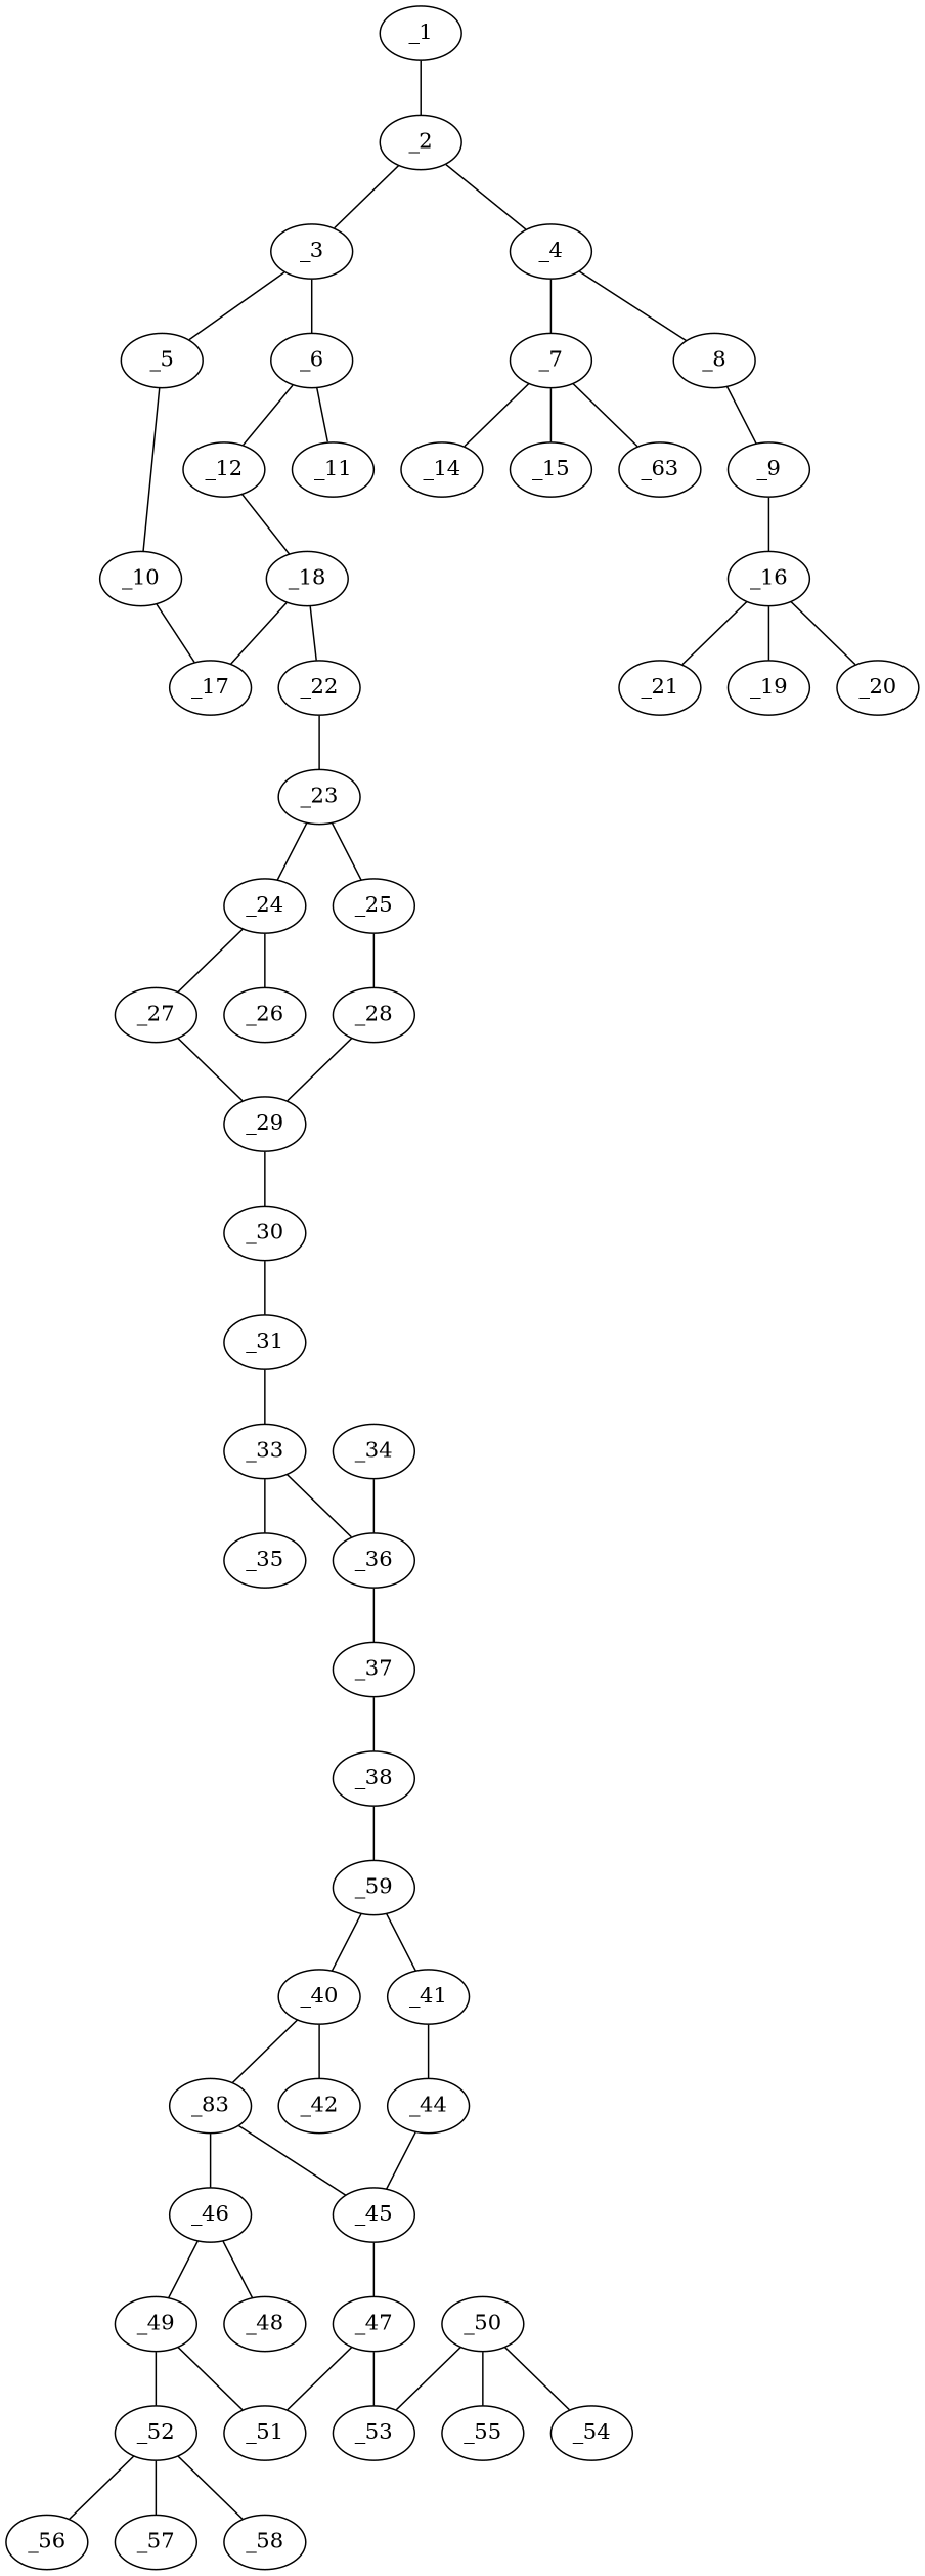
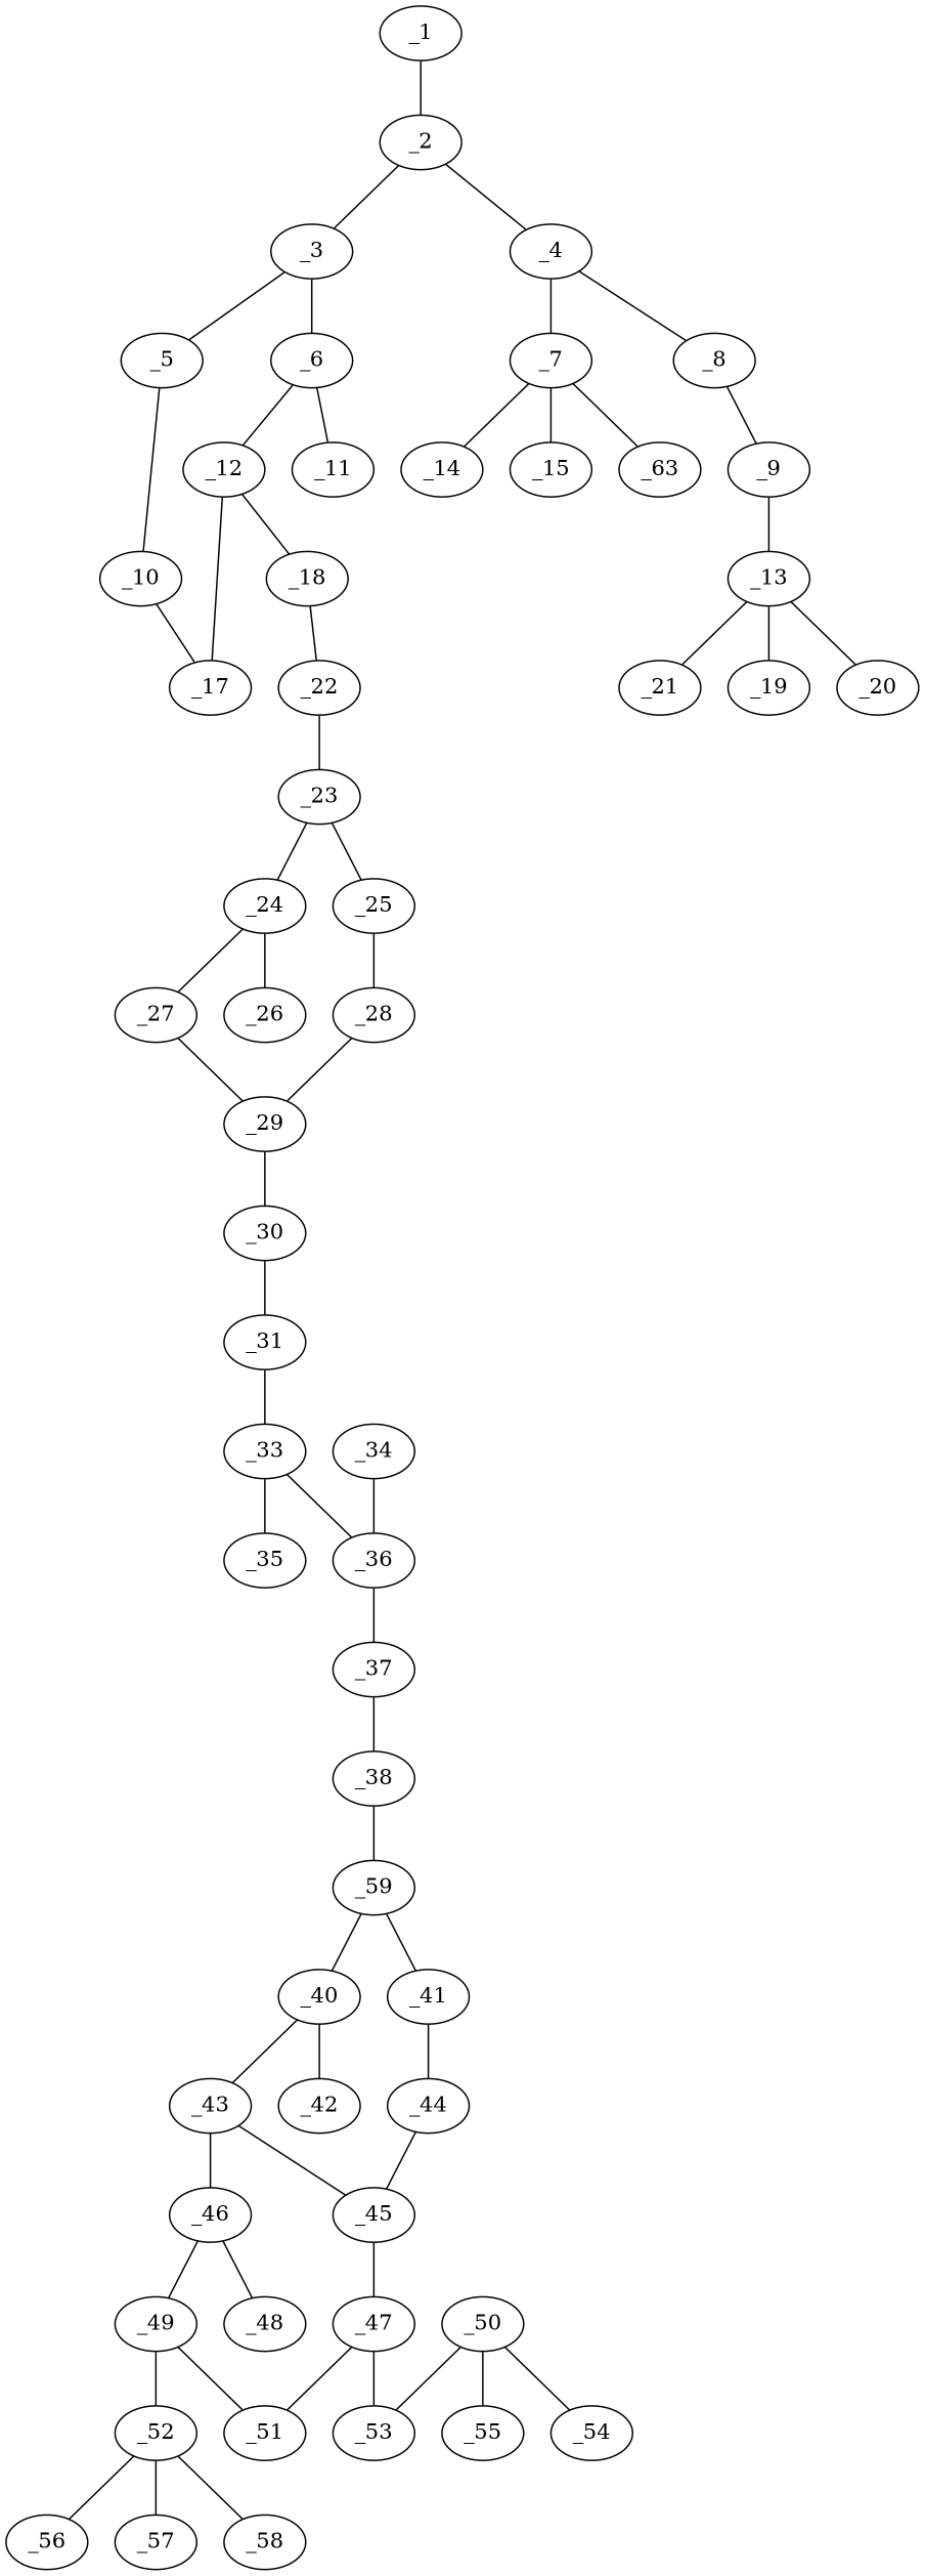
  graph {
    node [charge=0 chem=1 symbol="C  " x=4.5981 y=1.75]
    edge [valence=1]
    _1 [chem=4 symbol="N  "]
    _2 [y=2.75]
    _3 [x=5.4641 y=3.25]
    _4 [x=3.7321 y=3.25]
    _5 [x=5.4641 y=4.25]
    _6 [x=6.3301 y=2.75]
    _7 [chem=5 symbol="S  " x=2.866 y=2.75]
    _8 [x=3.7321 y=4.25]
    _10 [x=6.3301 y=4.75]
    _11 [chem=2 symbol="O  " x=6.3301]
    _12 [x=7.1962 y=3.25]
    n12 [chem=2 label=_63 symbol="O  " x=2 y=2.25]
    _14 [chem=2 symbol="O  " x=3.366 y=1.884]
    _15 [chem=2 symbol="O  " x=2.366 y=3.6161]
    _9 [y=4.75]
-   _16 [chem=5 symbol="S  " y=5.75]
+   _16 [chem=5 symbol="S  " y=5.75 label=_13]
    _17 [x=7.1962 y=4.25]
    _18 [chem=4 symbol="N  " x=8.0622 y=2.75]
    _19 [chem=2 symbol="O  " y=6.75]
    _20 [chem=2 symbol="O  " x=5.5981 y=5.75]
    _21 [chem=2 symbol="O  " x=3.5981 y=5.75]
    _22 [chem=4 symbol="N  " x=8.9282 y=3.25]
    _23 [x=9.7942 y=2.75]
    _24 [x=10.6603 y=3.25]
    _25 [x=9.7942]
    _26 [x=10.6603 y=4.25]
    _27 [x=11.5263 y=2.75]
    _28 [x=10.6603 y=1.25]
    _29 [x=11.5263]
    _30 [x=12.3923 y=1.25]
    _31 [x=13.2583]
    _33 [x=14.1244 y=1.25]
    _35 [x=14.9904]
    _36 [x=14.1243 y=0.25]
    _34 [x=13.2583 y=-0.25]
    _37 [chem=4 symbol="N  " x=14.9904 y=-0.25]
    _38 [chem=4 symbol="N  " x=14.9904 y=-1.25]
    n38 [label=_59 x=15.8564 y=-1.75]
    _40 [x=15.8564 y=-2.75]
    _41 [x=16.7224 y=-1.25]
    _42 [chem=2 symbol="O  " x=14.9904 y=-3.25]
-   _43 [x=16.7224 y=-3.25 label=_83]
+   _43 [x=16.7224 y=-3.25]
    _44 [x=17.5884 y=-1.75]
    _45 [x=17.5884 y=-2.75]
    _46 [x=16.7224 y=-4.25]
    _47 [x=18.4545 y=-3.25]
    _48 [chem=4 symbol="N  " x=15.8564 y=-4.75]
    _49 [x=17.5884 y=-4.75]
    _51 [x=18.4545 y=-4.25]
    _53 [chem=2 symbol="O  " x=20.1865 y=-2.25]
    _52 [chem=5 symbol="S  " x=17.5884 y=-5.75]
    _50 [chem=5 symbol="S  " x=19.3205 y=-2.75]
    _54 [chem=2 symbol="O  " x=18.8205 y=-1.884]
    _55 [chem=2 symbol="O  " x=19.8205 y=-3.6161]
    _56 [chem=2 symbol="O  " x=17.5884 y=-6.75]
    _57 [chem=2 symbol="O  " x=16.5884 y=-5.75]
    _58 [chem=2 symbol="O  " x=18.5884 y=-5.75]
    _1 -- _2
    _2 -- _3 [valence=2]
    _2 -- _4
    _3 -- _5
    _3 -- _6
    _4 -- _7
    _4 -- _8 [valence=2]
    _5 -- _10
    _6 -- _11
    _6 -- _12 [valence=2]
    _7 -- n12 [valence=2]
    _7 -- _14 [valence=2]
    _7 -- _15
    _8 -- _9
    _10 -- _17 [valence=2]
-   _18 -- _17
+   _12 -- _17
    _12 -- _18
    _9 -- _16
    _16 -- _19 [valence=2]
    _16 -- _20 [valence=2]
    _16 -- _21
    _18 -- _22 [valence=2]
    _22 -- _23
    _23 -- _24 [valence=2]
    _23 -- _25
    _24 -- _26
    _24 -- _27
    _25 -- _28 [valence=2]
    _27 -- _29 [valence=2]
    _28 -- _29
    _29 -- _30
    _30 -- _31 [valence=2]
    _31 -- _33
    _33 -- _35
    _33 -- _36 [valence=2]
    _36 -- _37
    _34 -- _36
    _37 -- _38 [valence=2]
    _38 -- n38
    n38 -- _40 [valence=2]
    n38 -- _41
    _40 -- _42
    _40 -- _43
    _41 -- _44 [valence=2]
    _43 -- _45 [valence=2]
    _43 -- _46
    _44 -- _45
    _45 -- _47
    _46 -- _48
    _46 -- _49 [valence=2]
    _47 -- _51 [valence=2]
    _47 -- _53
    _49 -- _51
    _49 -- _52
    _52 -- _56 [valence=2]
    _52 -- _57 [valence=2]
    _52 -- _58
    _50 -- _53 [valence=2]
    _50 -- _54 [valence=2]
    _50 -- _55
  }
